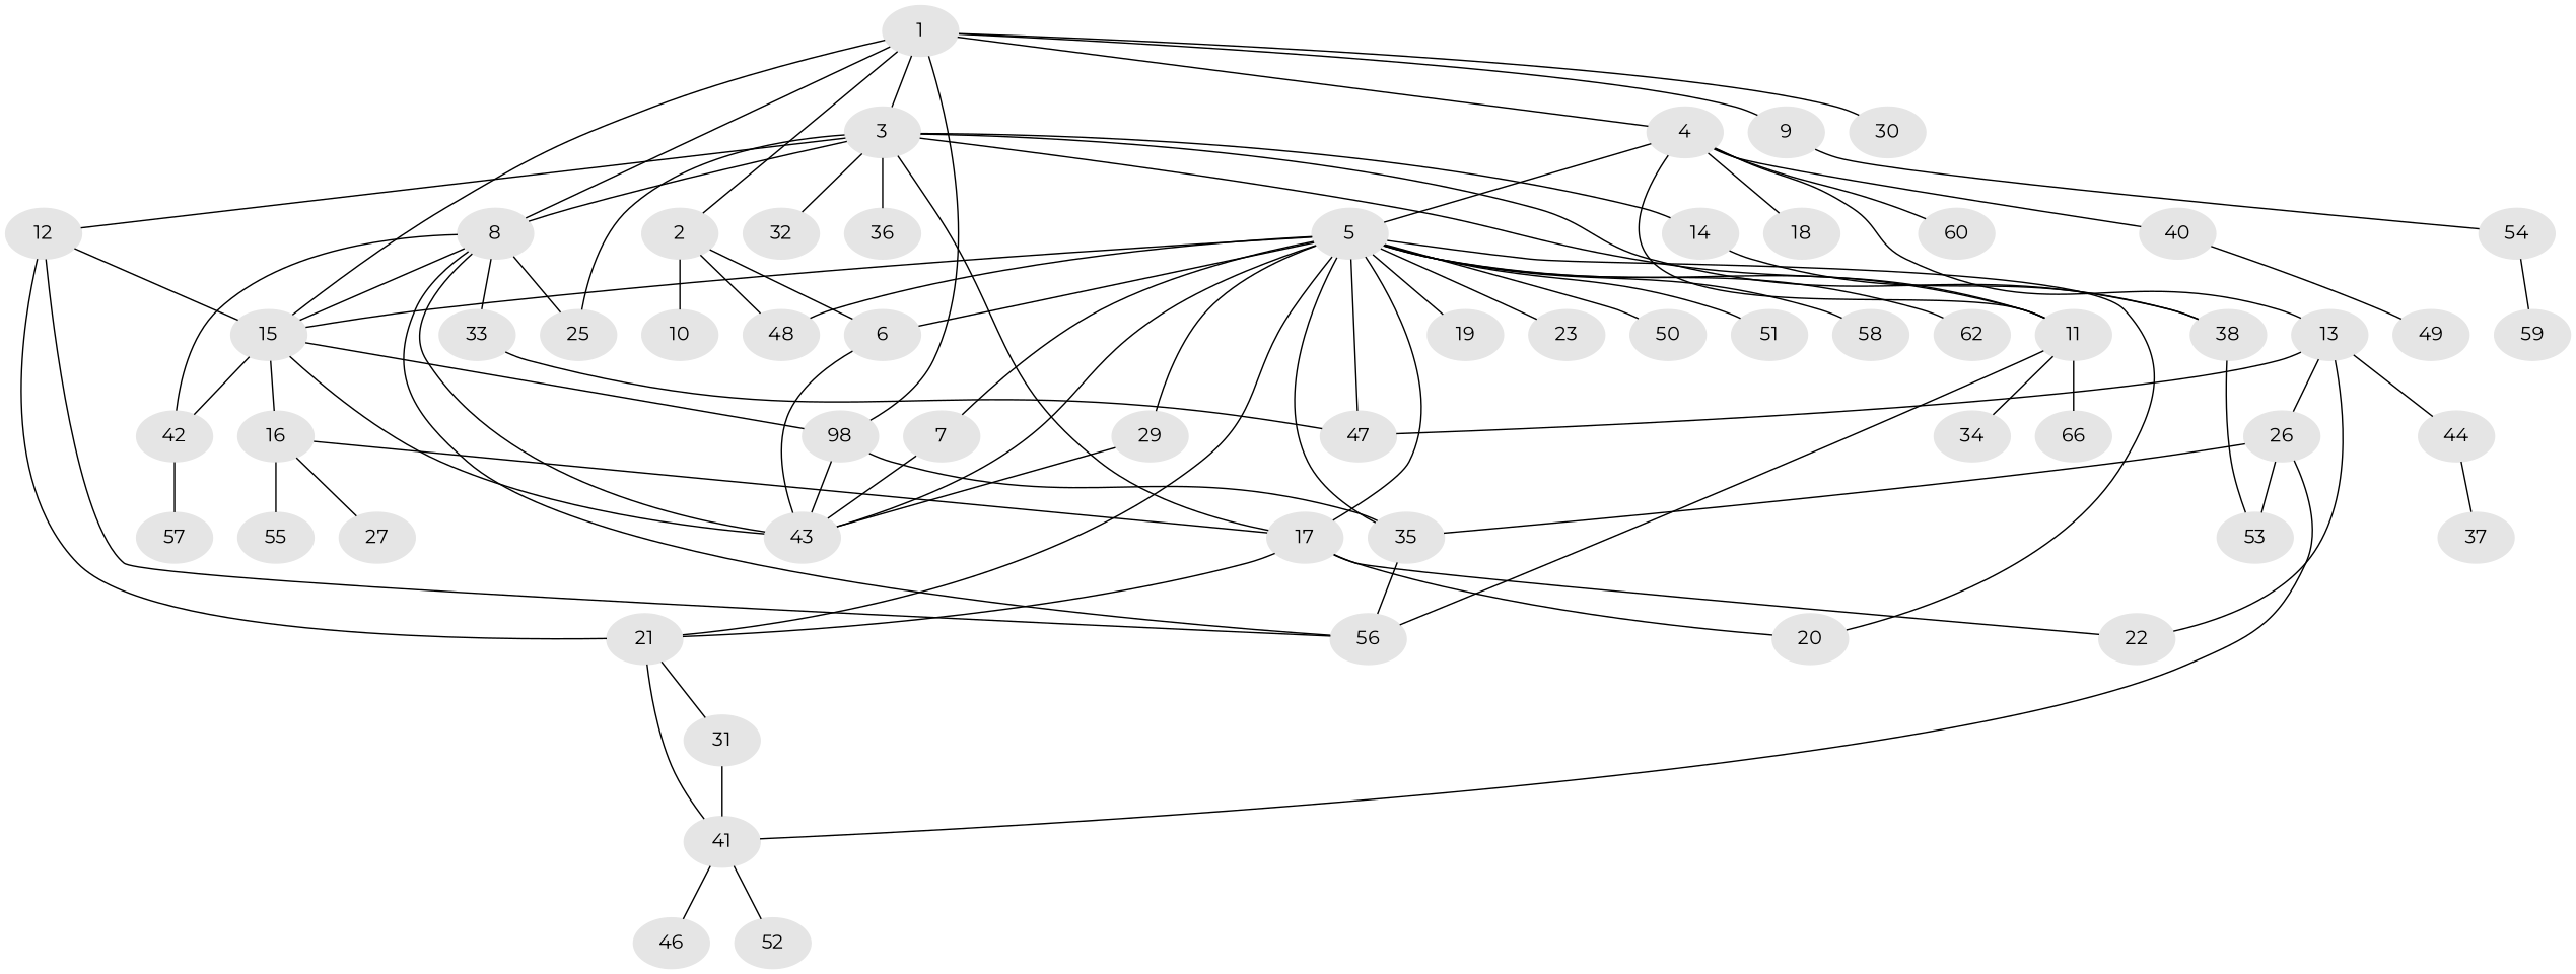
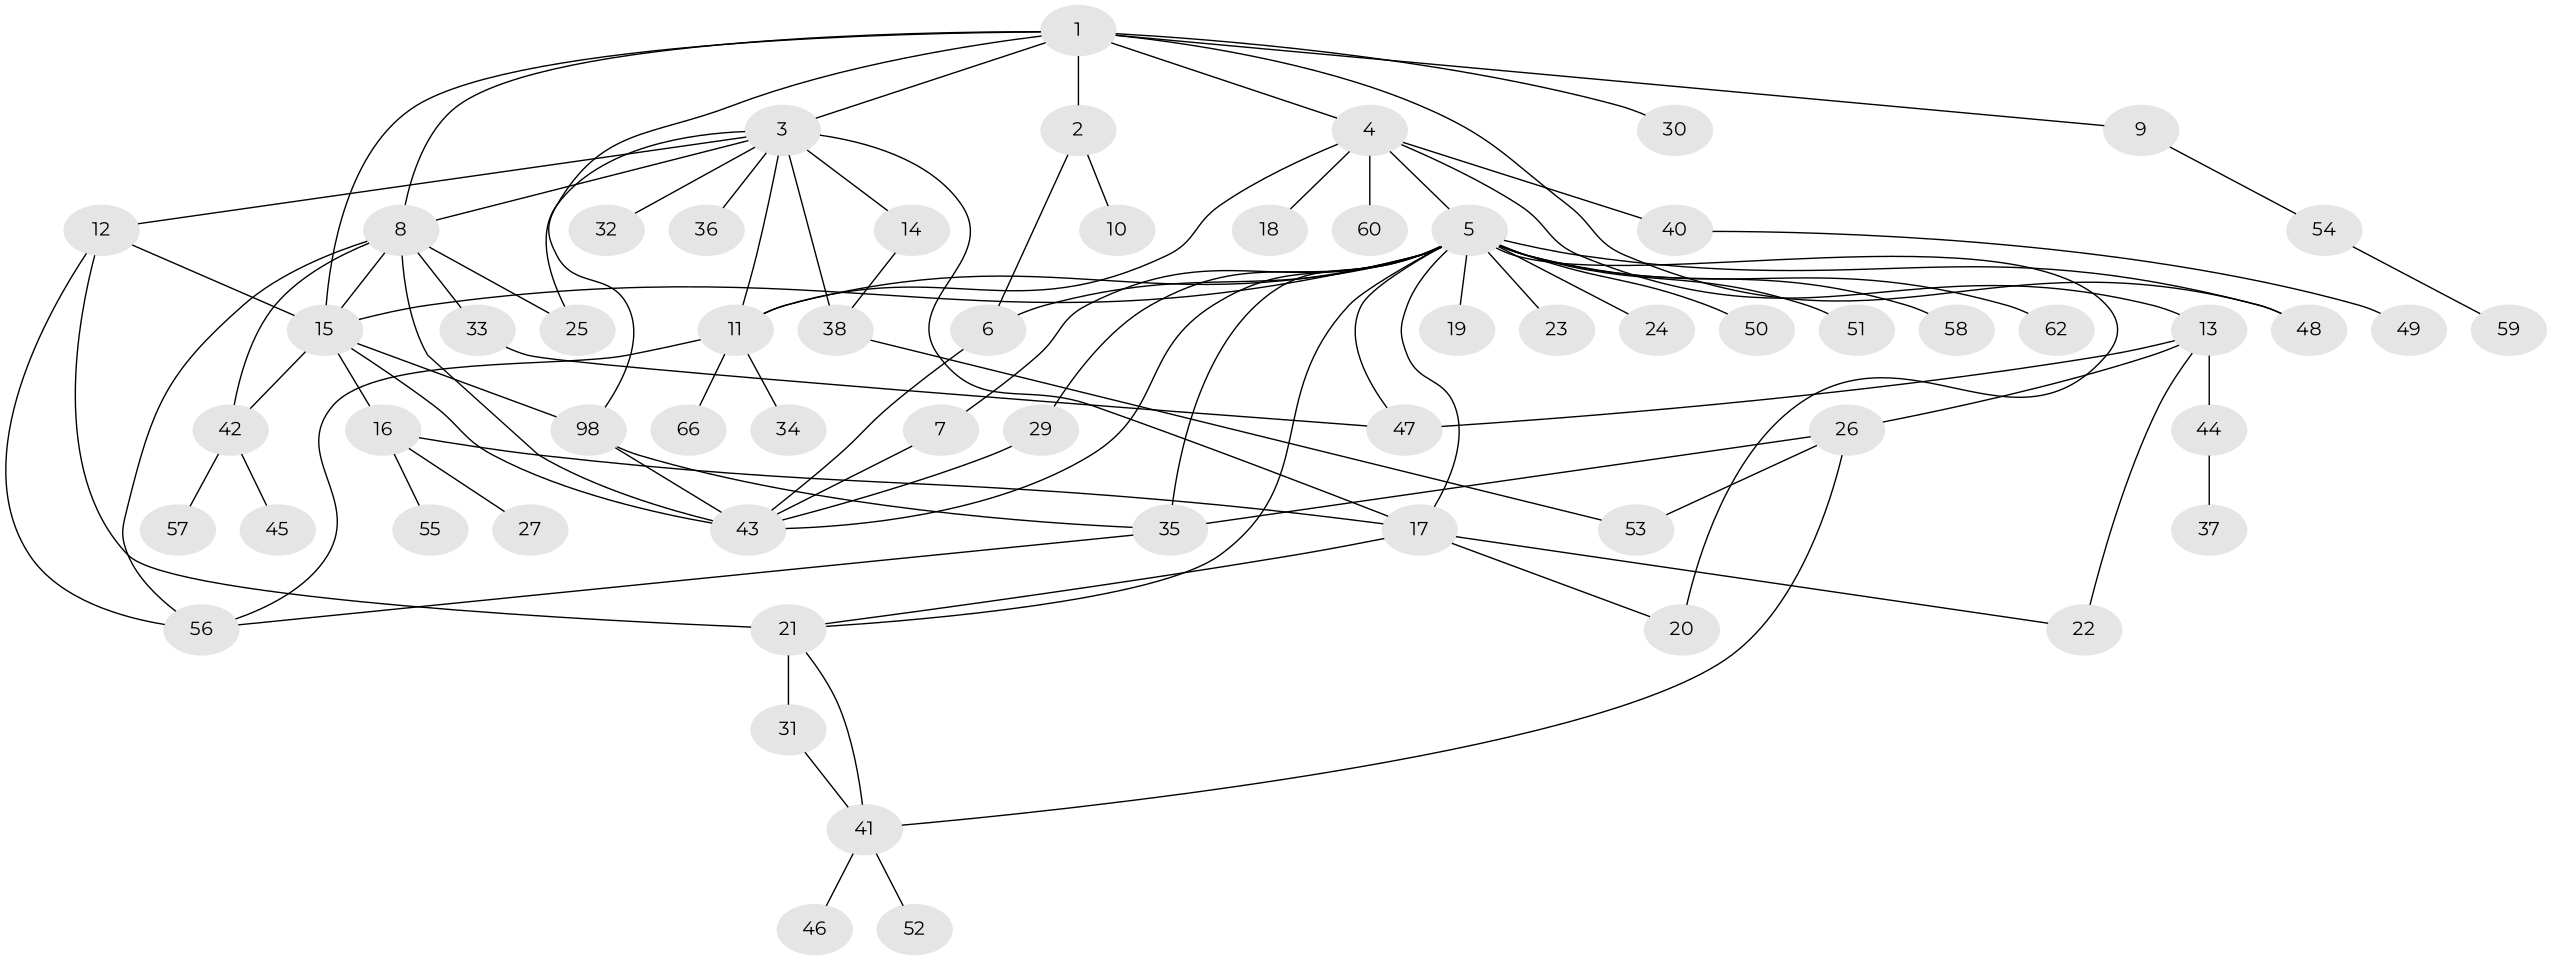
  graph {
    fontname=Montserrat
    node [color=gray90 fontname=Montserrat style=filled]
    edge [fontname=Montserrat weight=1.0]
    1
    2
    3
    4
    8
    9
    15
    n8 [label=98]
    30
    48
    6
    10
    11
    12
    14
    17
    25
    32
    36
    38
    5
    13
    18
    40
    60
    43
    33
    42
    56
    54
    16
    35
    34
    n34 [label=66]
    21
    20
    22
    53
    7
    19
    23
+   24
    29
    47
    50
    51
    58
    62
    26
    44
    49
    31
    41
+   45
    57
    59
    37
    27
    55
    46
    52
    1 -- 2
    1 -- 3
    1 -- 4
    1 -- 8
    1 -- 9
    1 -- 15
    1 -- n8
    1 -- 30
-   2 -- 48
+   1 -- 48
    2 -- 6
    2 -- 10
    3 -- 8
    3 -- 11
    3 -- 12
    3 -- 14
    3 -- 17
    3 -- 25
    3 -- 32
    3 -- 36
    3 -- 38 [weight=2.0]
    4 -- 11
    4 -- 5
    4 -- 13
    4 -- 18
    4 -- 40
    4 -- 60
    8 -- 15
    8 -- 25 [weight=4.0]
    8 -- 43 [weight=2.0]
    8 -- 33
    8 -- 42
    8 -- 56
    9 -- 54
    15 -- n8 [weight=2.0]
    15 -- 43
    15 -- 42
    15 -- 16
    n8 -- 43
    n8 -- 35
    6 -- 43
    11 -- 56
    11 -- 34
    11 -- n34
    12 -- 15
    12 -- 56
    12 -- 21 [weight=4.0]
    14 -- 38
    17 -- 21
    17 -- 20
    17 -- 22
    38 -- 53
    5 -- 15
    5 -- 48
    5 -- 6
    5 -- 11
    5 -- 17
    5 -- 43
    5 -- 35
    5 -- 21 [weight=2.0]
    5 -- 20
    5 -- 7
    5 -- 19
    5 -- 23
+   5 -- 24
    5 -- 29
    5 -- 47
    5 -- 50
    5 -- 51
    5 -- 58
    5 -- 62
    13 -- 22
    13 -- 47
    13 -- 26
    13 -- 44
    40 -- 49
    33 -- 47
+   42 -- 45
    42 -- 57
    54 -- 59
    16 -- 17
    16 -- 27
    16 -- 55
    35 -- 56
    21 -- 31
    21 -- 41
    7 -- 43
    29 -- 43
    26 -- 35 [weight=2.0]
    26 -- 53
    26 -- 41
    44 -- 37
    31 -- 41
    41 -- 46
    41 -- 52
  }
